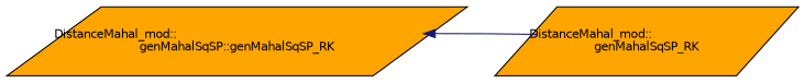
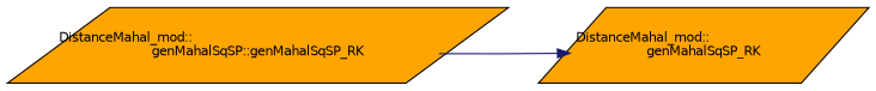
  digraph {
    rankdir=RL
    node [color=black fillcolor=orange fontname=Helvetica fontsize=10 shape=parallelogram style=filled]
    n1 [fontcolor=black height=0.2 label="DistanceMahal_mod::\lgenMahalSqSP_RK" width=0.4]
    n2 [height=0.2 label="DistanceMahal_mod::\lgenMahalSqSP::genMahalSqSP_RK" width=0.4]
-   n2 -> n1 [color=midnightblue dir=back fontname=Helvetica fontsize=10 labelfontname=Helvetica labelfontsize=10 style=solid]
+   n1 -> n2 [color=midnightblue dir=back fontname=Helvetica fontsize=10 labelfontname=Helvetica labelfontsize=10 style=solid]
  }
